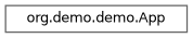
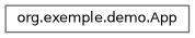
  digraph {
    rankdir=LR
-   n1 [color=grey40 fillcolor=white fontname=Helvetica fontsize=10 height=0.2 label="org.demo.demo.App" shape=box style=filled width=0.4]
+   n1 [color=grey40 fillcolor=white fontname=Helvetica fontsize=10 height=0.2 label="org.exemple.demo.App" shape=box style=filled width=0.4]
  }
